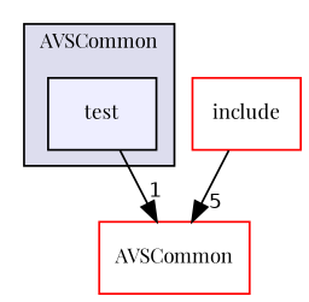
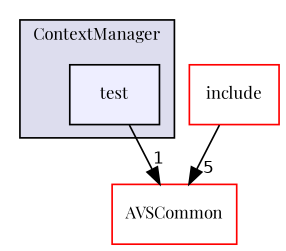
  digraph {
    compound=true
    fontname="Playfair Display"
    node [fillcolor=white fontname="Playfair Display" fontsize=10 shape=box style=filled color=red]
    edge [fontname="Playfair Display" labeldistance=1.5 labelfontname=Helvetica labelfontsize=10]
    n1 [fillcolor="#eeeeff" label=test pencolor=black color=""]
    n2 [label=AVSCommon]
    n3 [label=include]
    subgraph cluster_1 {
      bgcolor="#ddddee"
      fontsize=10
-     label=AVSCommon
+     label=ContextManager
      pencolor=black
      n1
    }
    n1 -> n2 [headlabel=1]
    n3 -> n2 [headlabel=5]
  }
